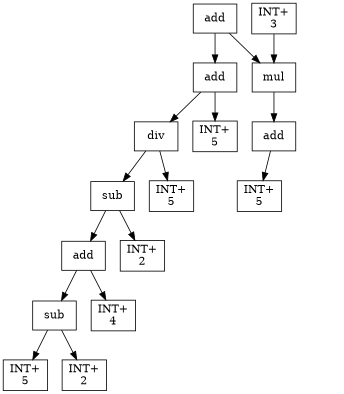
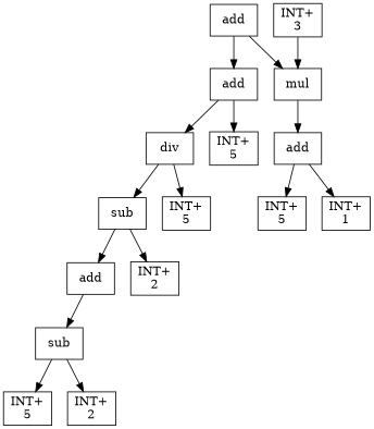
  digraph {
    node [shape=box]
    n1 [label=add]
    n2 [label=add]
    n3 [label=mul]
    n4 [label=div]
    n5 [label="INT+\n5"]
    n6 [label=add]
    n7 [label=sub]
    n8 [label="INT+\n5"]
    n9 [label=add]
    n10 [label="INT+\n2"]
    n11 [label=sub]
-   n12 [label="INT+\n4"]
    n13 [label="INT+\n5"]
    n14 [label="INT+\n2"]
    n15 [label="INT+\n5"]
+   n16 [label="INT+\n1"]
    n17 [label="INT+\n3"]
    n1 -> n2
    n1 -> n3
    n2 -> n4
    n2 -> n5
    n3 -> n6
    n4 -> n7
    n4 -> n8
    n6 -> n15
+   n6 -> n16
    n7 -> n9
    n7 -> n10
    n9 -> n11
-   n9 -> n12
    n11 -> n13
    n11 -> n14
    n17 -> n3
  }
